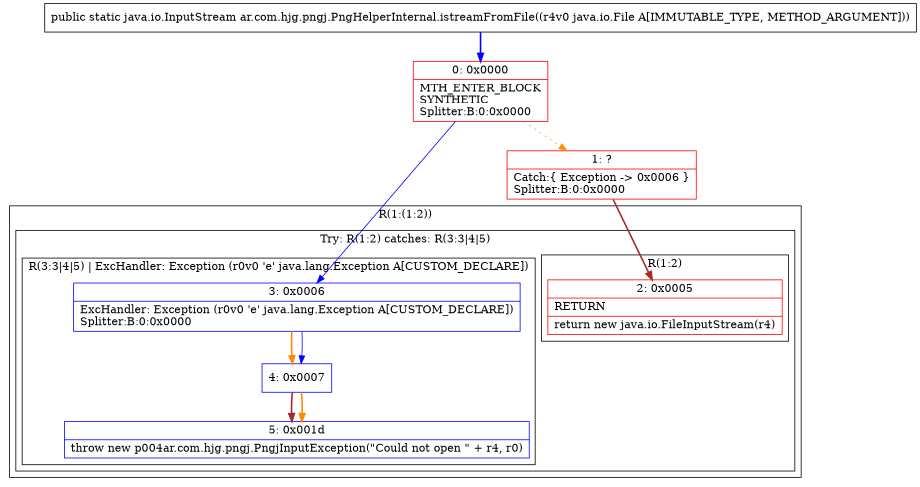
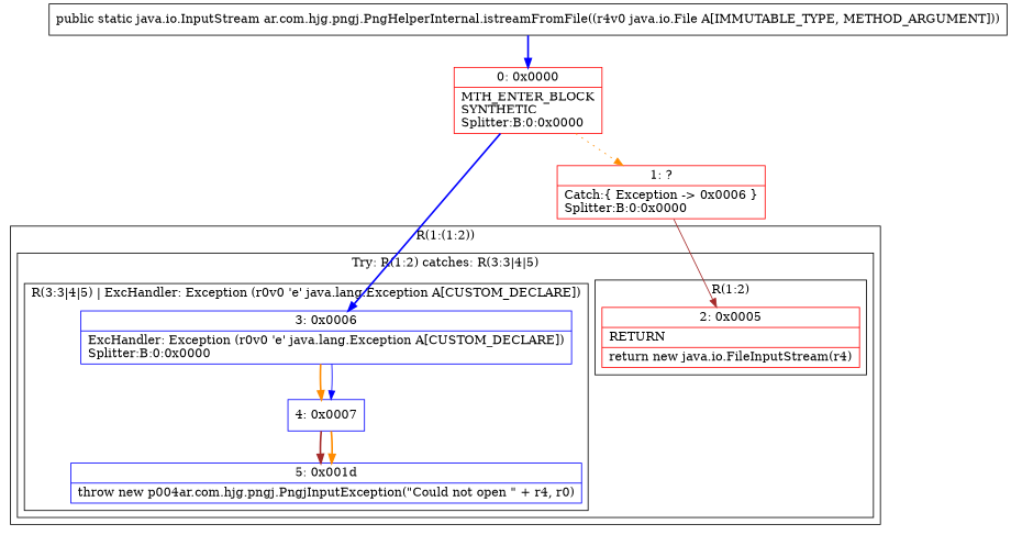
  digraph {
    node [color=red shape=record]
    edge [color=darkorange style=bold]
    n1 [label="{2\:\ 0x0005|RETURN\l|return new java.io.FileInputStream(r4)\l}"]
    n2 [color=blue label="{3\:\ 0x0006|ExcHandler: Exception (r0v0 'e' java.lang.Exception A[CUSTOM_DECLARE])\lSplitter:B:0:0x0000\l}"]
    n3 [color=blue label="{4\:\ 0x0007}"]
    n4 [color=blue label="{5\:\ 0x001d|throw new p004ar.com.hjg.pngj.PngjInputException(\"Could not open \" + r4, r0)\l}"]
    n5 [label="{0\:\ 0x0000|MTH_ENTER_BLOCK\lSYNTHETIC\lSplitter:B:0:0x0000\l}"]
    n6 [label="{1\:\ ?|Catch:\{ Exception \-\> 0x0006 \}\lSplitter:B:0:0x0000\l}"]
    n7 [label="{public static java.io.InputStream ar.com.hjg.pngj.PngHelperInternal.istreamFromFile((r4v0 java.io.File A[IMMUTABLE_TYPE, METHOD_ARGUMENT])) }" color=""]
    subgraph cluster_1 {
      label="R(1:(1:2))"
      subgraph cluster_2 {
        label="Try: R(1:2) catches: R(3:3|4|5)"
        subgraph cluster_3 {
          label="R(1:2)"
          n1
        }
        subgraph cluster_4 {
          label="R(3:3|4|5) | ExcHandler: Exception (r0v0 'e' java.lang.Exception A[CUSTOM_DECLARE])\l"
          n2
          n3
          n4
        }
      }
    }
    subgraph cluster_5 {
      label="R(3:3|4|5) | ExcHandler: Exception (r0v0 'e' java.lang.Exception A[CUSTOM_DECLARE])\l"
    }
    n2 -> n3
    n2 -> n3 [color=blue style=solid]
    n3 -> n4 [color=brown]
    n3 -> n4
-   n5 -> n2 [color=blue style=solid]
+   n5 -> n2 [color=blue]
    n5 -> n6 [style=dotted]
-   n6 -> n1 [color=brown]
+   n6 -> n1 [color=brown style=solid]
    n7 -> n5 [color=blue]
  }
